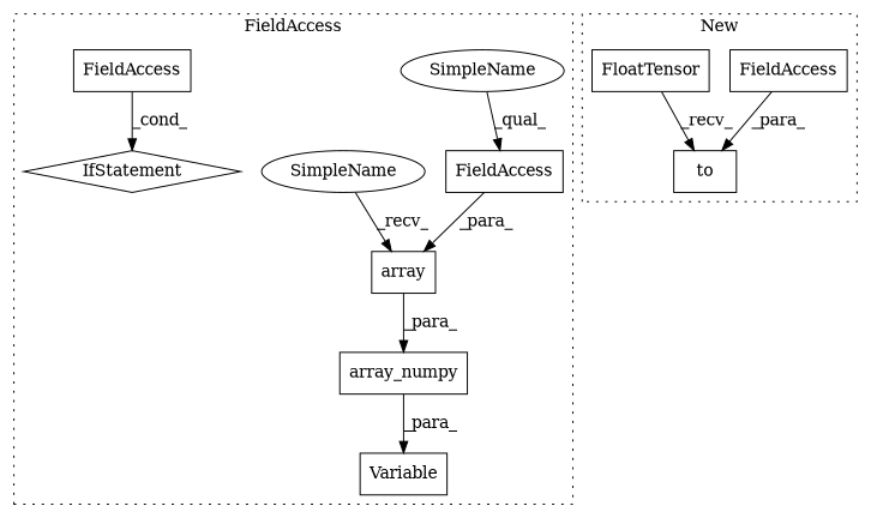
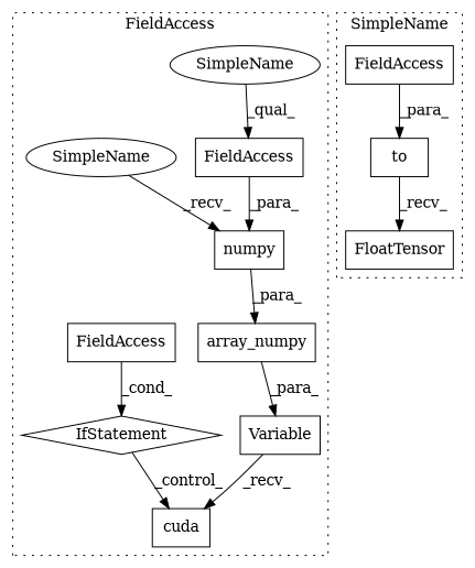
  digraph {
    node [a=32 l=6 s=5892 shape=box]
-   n1 [l="6,1" label=array s="5873,5905"]
+   n1 [l="6,1" label=numpy s="5873,5905"]
+   n2 [label=cuda s=6027]
    n3 [l="9,1" label=Variable s="5841,5907"]
    n4 [a=25 l="4,2" label=IfStatement s="5920,5933" shape=diamond]
    n5 [l="11,1" label=array_numpy s="5856,5906"]
    n6 [a=22 l=13 label=FieldAccess]
    n7 [a=42 l=5 label=SimpleName shape=ellipse]
    n8 [a=42 l=5 label=SimpleName s=5867 shape=ellipse]
    n9 [a=22 l=4 label=FieldAccess s=5924]
    n10 [l="3,1" label=to s="5742,5751"]
    n11 [a=22 label=FieldAccess s=5745]
    n12 [l="12,1" label=FloatTensor s="5716,5740"]
    subgraph cluster_1 {
      label=FieldAccess
      style=dotted
      n1
+     n2
      n3
      n4
      n5
      n6
      n7
      n8
      n9
    }
    subgraph cluster_2 {
-     label=New
+     label=SimpleName
      style=dotted
      n10
      n11
      n12
    }
    n1 -> n5 [label=_para_]
+   n3 -> n2 [label=_recv_]
+   n4 -> n2 [label=_control_]
    n5 -> n3 [label=_para_]
    n6 -> n1 [label=_para_]
    n7 -> n6 [label=_qual_]
    n8 -> n1 [label=_recv_]
    n9 -> n4 [label=_cond_]
    n11 -> n10 [label=_para_]
-   n12 -> n10 [label=_recv_]
+   n10 -> n12 [label=_recv_]
  }
